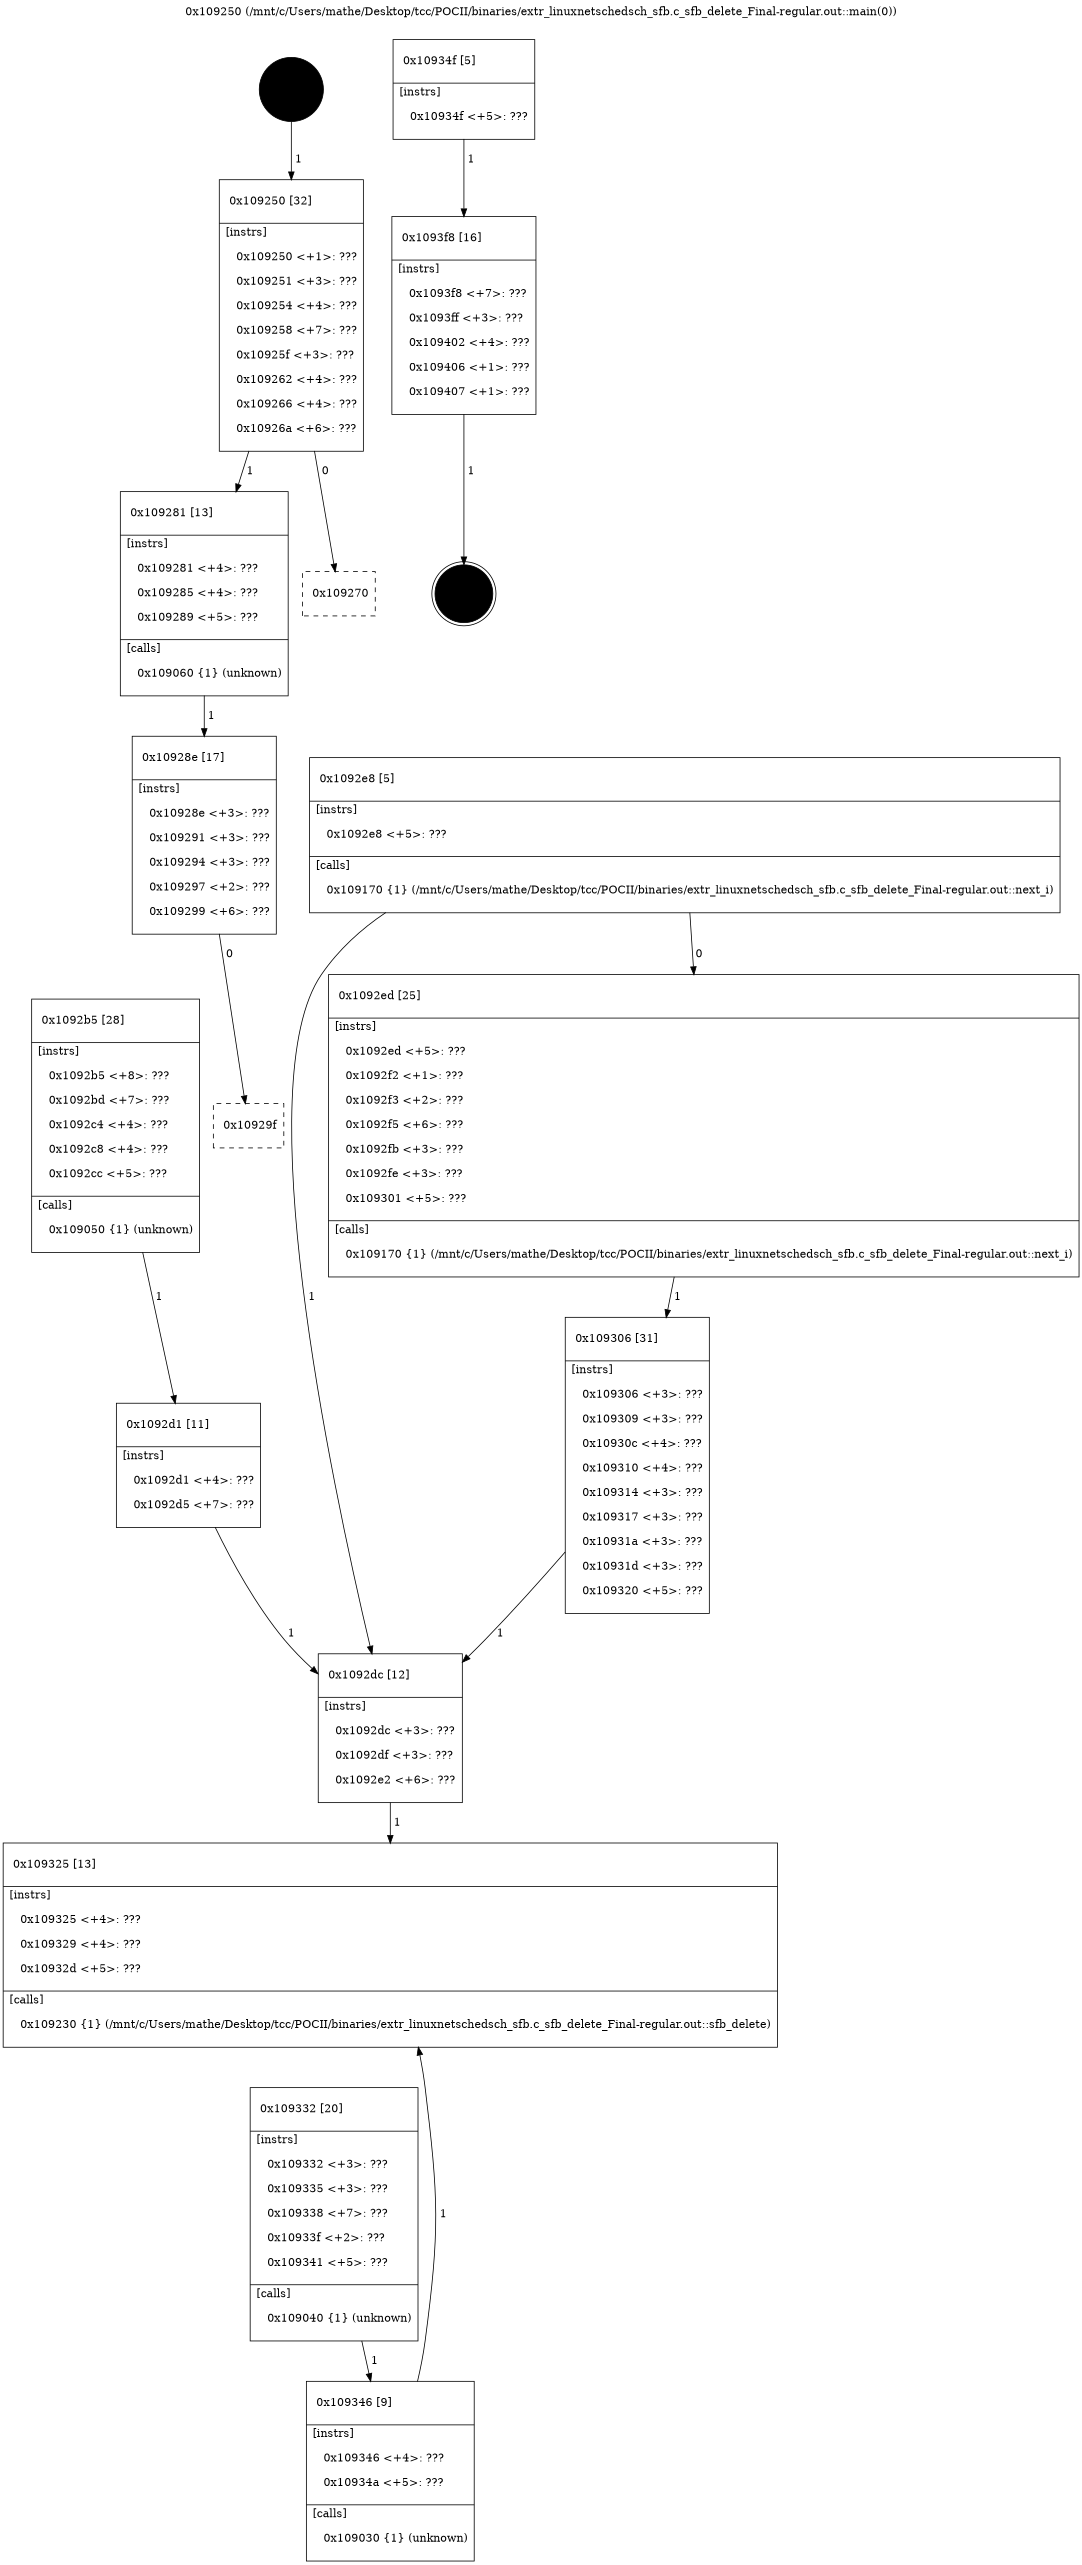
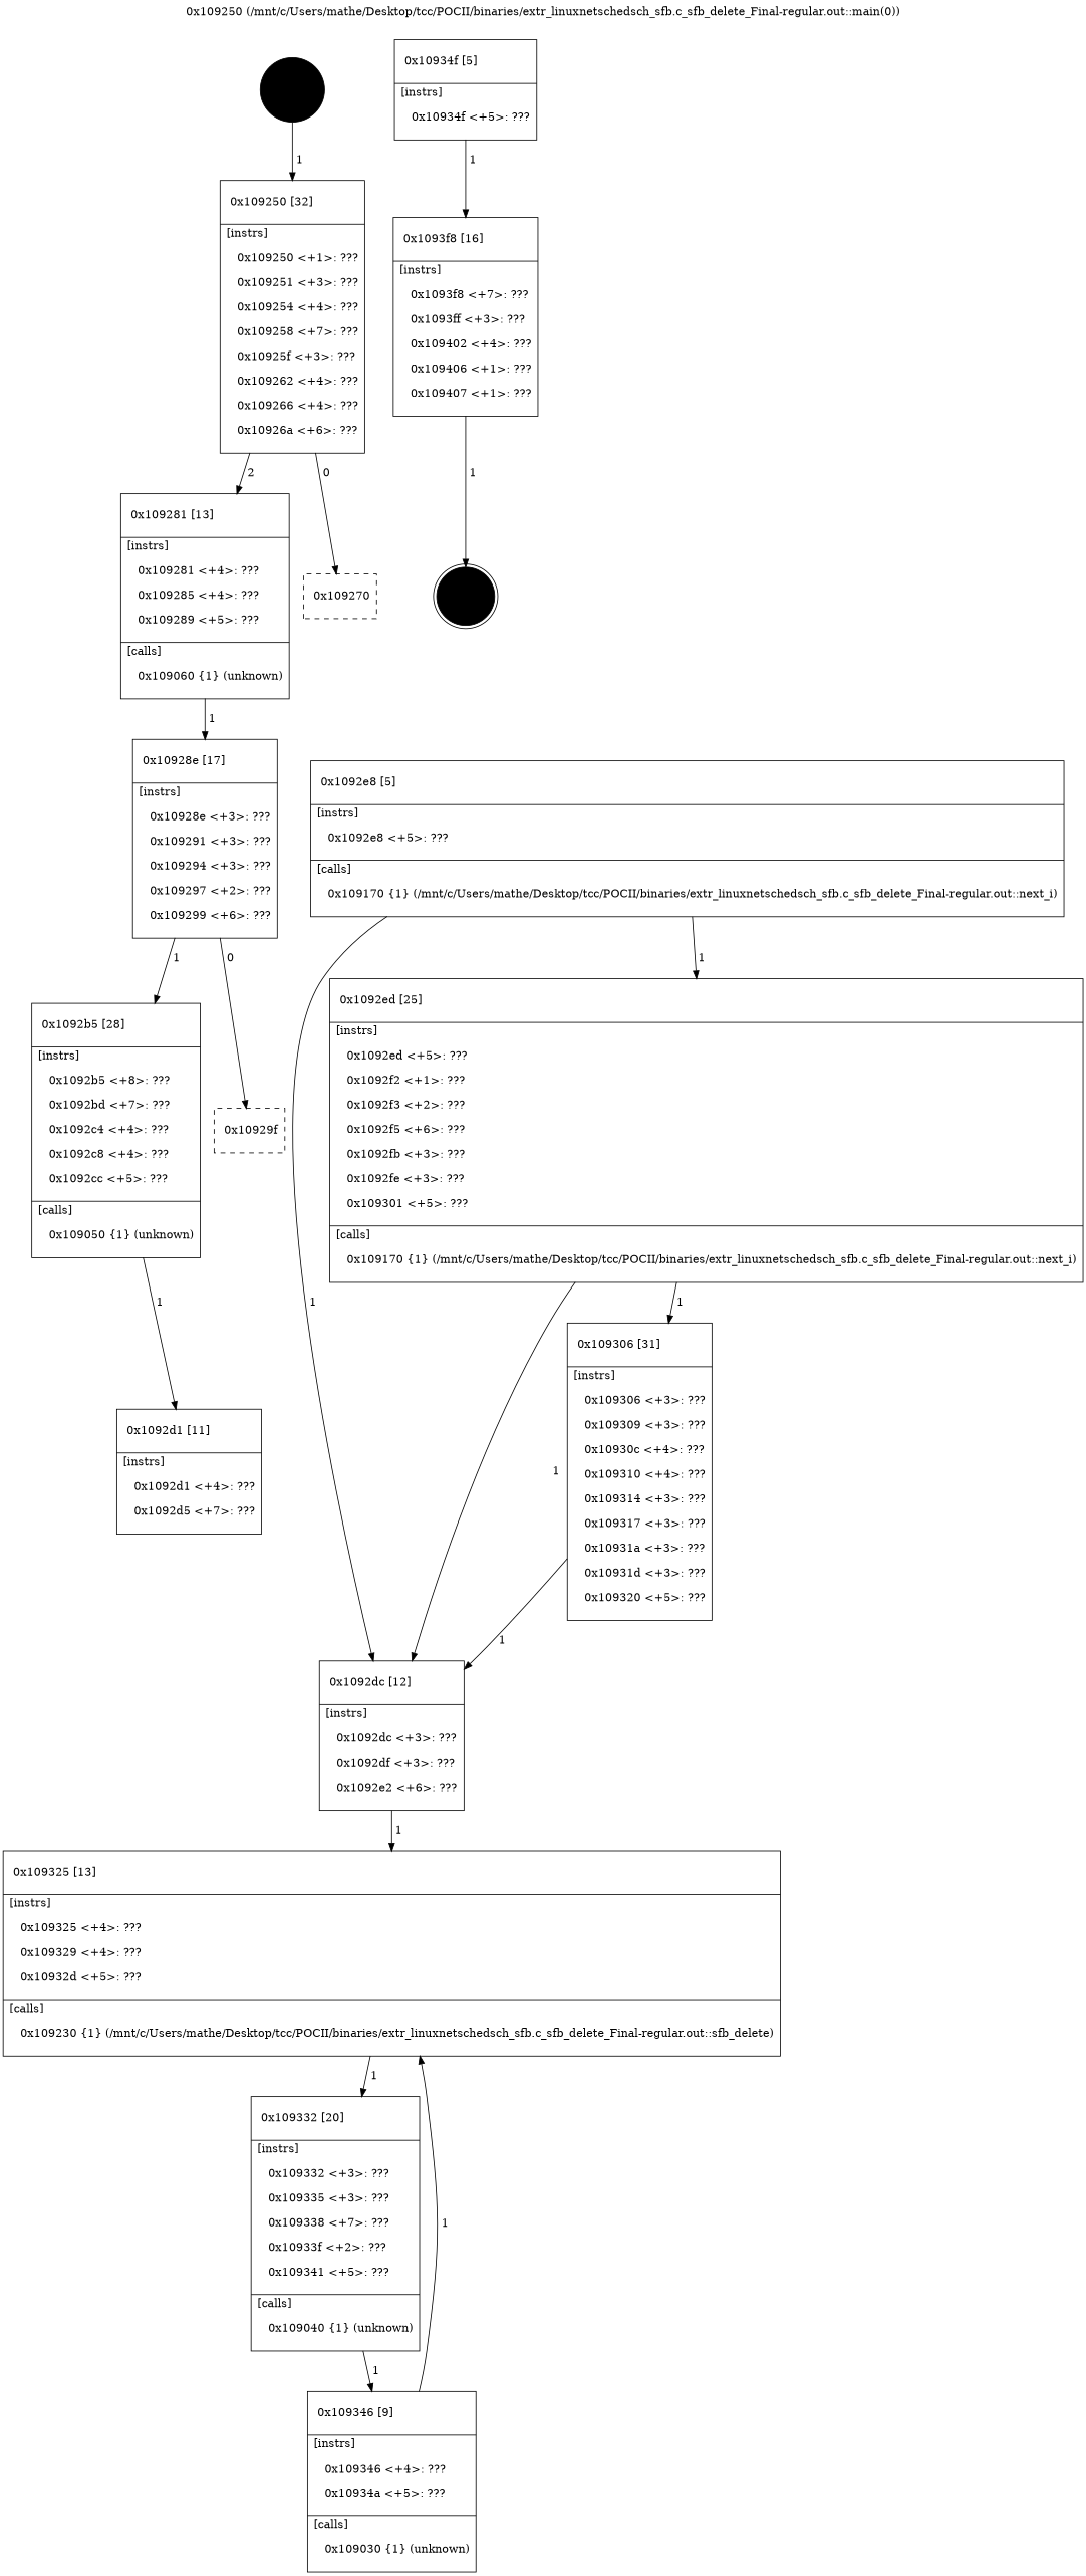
  digraph {
    label="0x109250 (/mnt/c/Users/mathe/Desktop/tcc/POCII/binaries/extr_linuxnetschedsch_sfb.c_sfb_delete_Final-regular.out::main(0))"
    labelloc=t
    node [shape=record]
    Entry [fillcolor=black height=0.3 shape=circle style=filled width=0.3]
    n2 [label="{\n     0x109250 [32]\l\n     | [instrs]\l\n     &nbsp;&nbsp;0x109250 \<+1\>: ???\l\n     &nbsp;&nbsp;0x109251 \<+3\>: ???\l\n     &nbsp;&nbsp;0x109254 \<+4\>: ???\l\n     &nbsp;&nbsp;0x109258 \<+7\>: ???\l\n     &nbsp;&nbsp;0x10925f \<+3\>: ???\l\n     &nbsp;&nbsp;0x109262 \<+4\>: ???\l\n     &nbsp;&nbsp;0x109266 \<+4\>: ???\l\n     &nbsp;&nbsp;0x10926a \<+6\>: ???\l\n  }"]
    n3 [label="{\n     0x109281 [13]\l\n     | [instrs]\l\n     &nbsp;&nbsp;0x109281 \<+4\>: ???\l\n     &nbsp;&nbsp;0x109285 \<+4\>: ???\l\n     &nbsp;&nbsp;0x109289 \<+5\>: ???\l\n     | [calls]\l\n     &nbsp;&nbsp;0x109060 \{1\} (unknown)\l\n  }"]
    n4 [label="{\n     0x109270\l\n  }" style=dashed]
    n5 [label="{\n     0x10928e [17]\l\n     | [instrs]\l\n     &nbsp;&nbsp;0x10928e \<+3\>: ???\l\n     &nbsp;&nbsp;0x109291 \<+3\>: ???\l\n     &nbsp;&nbsp;0x109294 \<+3\>: ???\l\n     &nbsp;&nbsp;0x109297 \<+2\>: ???\l\n     &nbsp;&nbsp;0x109299 \<+6\>: ???\l\n  }"]
    n6 [label="{\n     0x1092b5 [28]\l\n     | [instrs]\l\n     &nbsp;&nbsp;0x1092b5 \<+8\>: ???\l\n     &nbsp;&nbsp;0x1092bd \<+7\>: ???\l\n     &nbsp;&nbsp;0x1092c4 \<+4\>: ???\l\n     &nbsp;&nbsp;0x1092c8 \<+4\>: ???\l\n     &nbsp;&nbsp;0x1092cc \<+5\>: ???\l\n     | [calls]\l\n     &nbsp;&nbsp;0x109050 \{1\} (unknown)\l\n  }"]
    n7 [label="{\n     0x10929f\l\n  }" style=dashed]
    n8 [label="{\n     0x1092d1 [11]\l\n     | [instrs]\l\n     &nbsp;&nbsp;0x1092d1 \<+4\>: ???\l\n     &nbsp;&nbsp;0x1092d5 \<+7\>: ???\l\n  }"]
    n9 [label="{\n     0x1092dc [12]\l\n     | [instrs]\l\n     &nbsp;&nbsp;0x1092dc \<+3\>: ???\l\n     &nbsp;&nbsp;0x1092df \<+3\>: ???\l\n     &nbsp;&nbsp;0x1092e2 \<+6\>: ???\l\n  }"]
    n10 [label="{\n     0x109325 [13]\l\n     | [instrs]\l\n     &nbsp;&nbsp;0x109325 \<+4\>: ???\l\n     &nbsp;&nbsp;0x109329 \<+4\>: ???\l\n     &nbsp;&nbsp;0x10932d \<+5\>: ???\l\n     | [calls]\l\n     &nbsp;&nbsp;0x109230 \{1\} (/mnt/c/Users/mathe/Desktop/tcc/POCII/binaries/extr_linuxnetschedsch_sfb.c_sfb_delete_Final-regular.out::sfb_delete)\l\n  }"]
    n11 [label="{\n     0x109332 [20]\l\n     | [instrs]\l\n     &nbsp;&nbsp;0x109332 \<+3\>: ???\l\n     &nbsp;&nbsp;0x109335 \<+3\>: ???\l\n     &nbsp;&nbsp;0x109338 \<+7\>: ???\l\n     &nbsp;&nbsp;0x10933f \<+2\>: ???\l\n     &nbsp;&nbsp;0x109341 \<+5\>: ???\l\n     | [calls]\l\n     &nbsp;&nbsp;0x109040 \{1\} (unknown)\l\n  }"]
    n12 [label="{\n     0x1092e8 [5]\l\n     | [instrs]\l\n     &nbsp;&nbsp;0x1092e8 \<+5\>: ???\l\n     | [calls]\l\n     &nbsp;&nbsp;0x109170 \{1\} (/mnt/c/Users/mathe/Desktop/tcc/POCII/binaries/extr_linuxnetschedsch_sfb.c_sfb_delete_Final-regular.out::next_i)\l\n  }"]
    n13 [label="{\n     0x1092ed [25]\l\n     | [instrs]\l\n     &nbsp;&nbsp;0x1092ed \<+5\>: ???\l\n     &nbsp;&nbsp;0x1092f2 \<+1\>: ???\l\n     &nbsp;&nbsp;0x1092f3 \<+2\>: ???\l\n     &nbsp;&nbsp;0x1092f5 \<+6\>: ???\l\n     &nbsp;&nbsp;0x1092fb \<+3\>: ???\l\n     &nbsp;&nbsp;0x1092fe \<+3\>: ???\l\n     &nbsp;&nbsp;0x109301 \<+5\>: ???\l\n     | [calls]\l\n     &nbsp;&nbsp;0x109170 \{1\} (/mnt/c/Users/mathe/Desktop/tcc/POCII/binaries/extr_linuxnetschedsch_sfb.c_sfb_delete_Final-regular.out::next_i)\l\n  }"]
    n14 [label="{\n     0x109346 [9]\l\n     | [instrs]\l\n     &nbsp;&nbsp;0x109346 \<+4\>: ???\l\n     &nbsp;&nbsp;0x10934a \<+5\>: ???\l\n     | [calls]\l\n     &nbsp;&nbsp;0x109030 \{1\} (unknown)\l\n  }"]
    n15 [label="{\n     0x109306 [31]\l\n     | [instrs]\l\n     &nbsp;&nbsp;0x109306 \<+3\>: ???\l\n     &nbsp;&nbsp;0x109309 \<+3\>: ???\l\n     &nbsp;&nbsp;0x10930c \<+4\>: ???\l\n     &nbsp;&nbsp;0x109310 \<+4\>: ???\l\n     &nbsp;&nbsp;0x109314 \<+3\>: ???\l\n     &nbsp;&nbsp;0x109317 \<+3\>: ???\l\n     &nbsp;&nbsp;0x10931a \<+3\>: ???\l\n     &nbsp;&nbsp;0x10931d \<+3\>: ???\l\n     &nbsp;&nbsp;0x109320 \<+5\>: ???\l\n  }"]
    n16 [label="{\n     0x10934f [5]\l\n     | [instrs]\l\n     &nbsp;&nbsp;0x10934f \<+5\>: ???\l\n  }"]
    n17 [label="{\n     0x1093f8 [16]\l\n     | [instrs]\l\n     &nbsp;&nbsp;0x1093f8 \<+7\>: ???\l\n     &nbsp;&nbsp;0x1093ff \<+3\>: ???\l\n     &nbsp;&nbsp;0x109402 \<+4\>: ???\l\n     &nbsp;&nbsp;0x109406 \<+1\>: ???\l\n     &nbsp;&nbsp;0x109407 \<+1\>: ???\l\n  }"]
    Exit [fillcolor=black height=0.3 peripheries=2 shape=circle style=filled width=0.3]
    Entry -> n2 [label=" 1"]
-   n2 -> n3 [label=" 1"]
+   n2 -> n3 [label=" 2"]
    n2 -> n4 [label=" 0"]
    n3 -> n5 [label=" 1"]
+   n5 -> n6 [label=" 1"]
    n5 -> n7 [label=" 0"]
    n6 -> n8 [label=" 1"]
-   n8 -> n9 [label=" 1"]
+   n13 -> n9 [label=" 1"]
    n9 -> n10 [label=" 1"]
+   n10 -> n11 [label=" 1"]
    n11 -> n14 [label=" 1"]
    n12 -> n9 [label=" 1"]
-   n12 -> n13 [label=" 0"]
+   n12 -> n13 [label=" 1"]
    n13 -> n15 [label=" 1"]
    n14 -> n10 [label=" 1"]
    n15 -> n9 [label=" 1"]
    n16 -> n17 [label=" 1"]
    n17 -> Exit [label=" 1"]
  }
